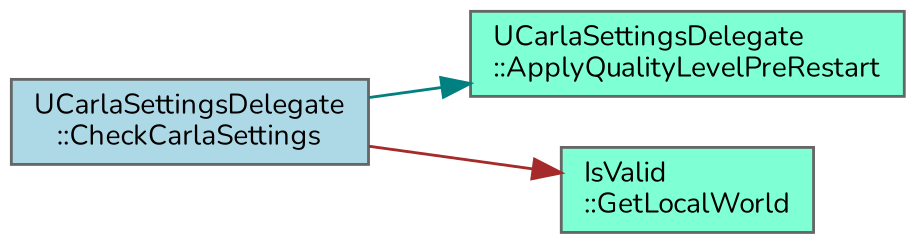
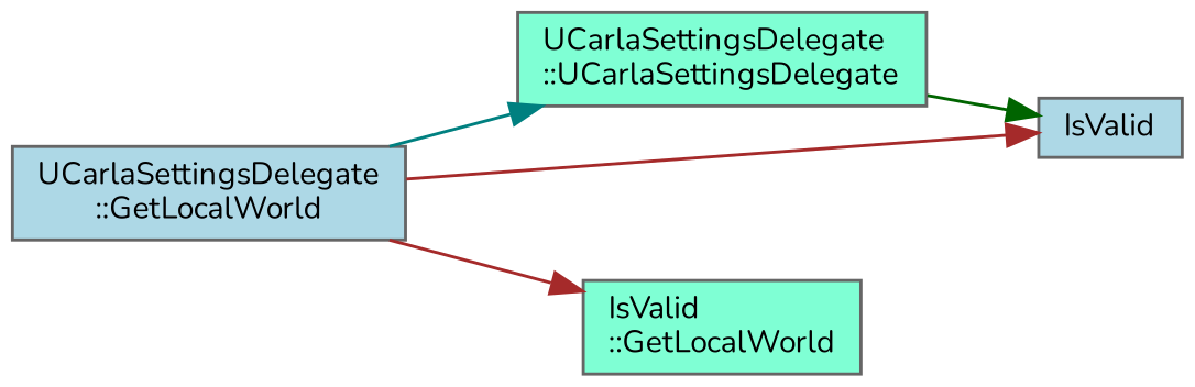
  digraph {
    fontname=Nunito
    rankdir=LR
    node [color=grey40 fillcolor=aquamarine fontname=Nunito fontsize=10 shape=box style=filled]
    edge [color=brown fontname=Nunito fontsize=10 labelfontname=Helvetica labelfontsize=10 style=solid]
-   n1 [color=gray40 fontcolor=black height=0.2 label="UCarlaSettingsDelegate\l::ApplyQualityLevelPreRestart" width=0.4]
-   n3 [fillcolor=lightblue height=0.2 label="UCarlaSettingsDelegate\l::CheckCarlaSettings" width=0.4]
+   n1 [color=gray40 fontcolor=black height=0.2 label="UCarlaSettingsDelegate\l::UCarlaSettingsDelegate" width=0.4]
+   n2 [fillcolor=lightblue height=0.2 label=IsValid width=0.4]
+   n3 [fillcolor=lightblue height=0.2 label="UCarlaSettingsDelegate\l::GetLocalWorld" width=0.4]
    n4 [height=0.2 label="IsValid\l::GetLocalWorld" width=0.4]
+   n1 -> n2 [color=darkgreen]
    n3 -> n1 [color=teal]
+   n3 -> n2
    n3 -> n4
  }
